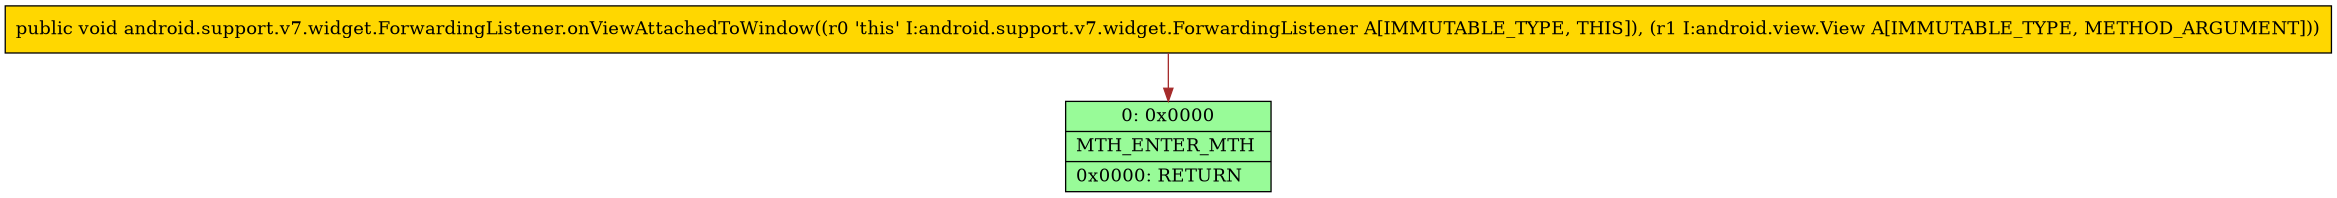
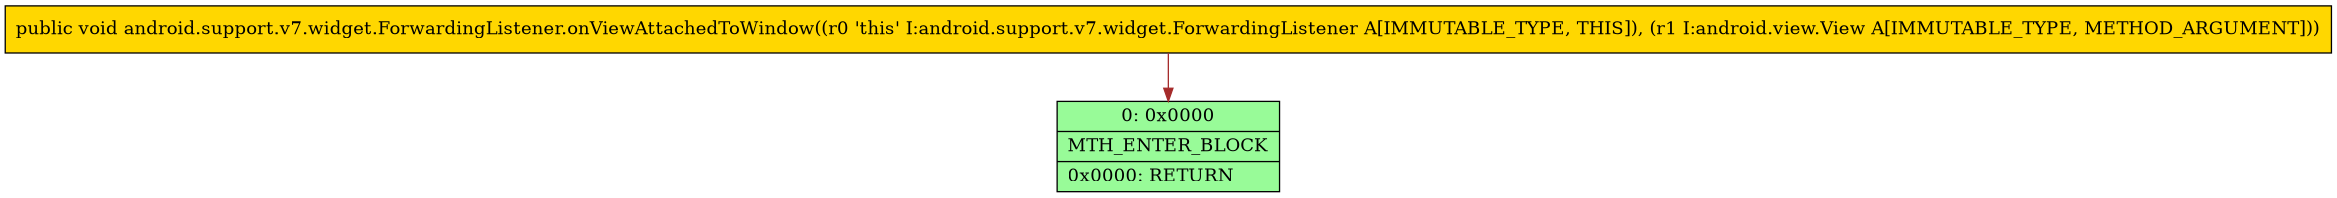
  digraph {
    node [shape=record style=filled]
-   n1 [label="{0\:\ 0x0000|MTH_ENTER_MTH\l|0x0000: RETURN   \l}" fillcolor=palegreen]
+   n1 [label="{0\:\ 0x0000|MTH_ENTER_BLOCK\l|0x0000: RETURN   \l}" fillcolor=palegreen]
    n2 [label="{public void android.support.v7.widget.ForwardingListener.onViewAttachedToWindow((r0 'this' I:android.support.v7.widget.ForwardingListener A[IMMUTABLE_TYPE, THIS]), (r1 I:android.view.View A[IMMUTABLE_TYPE, METHOD_ARGUMENT])) }" fillcolor=gold]
    n2 -> n1 [color=brown arrowhead=normal]
  }
